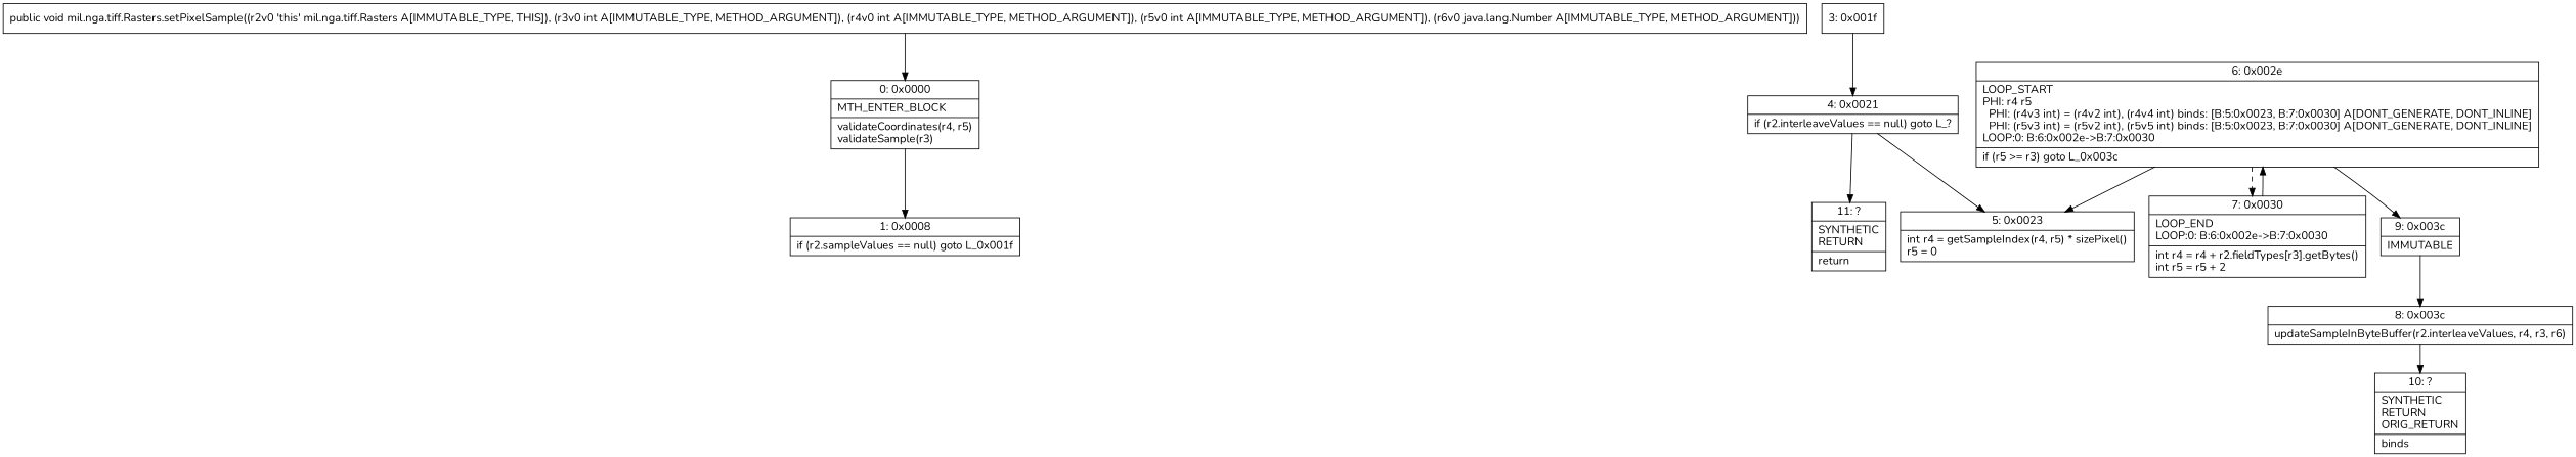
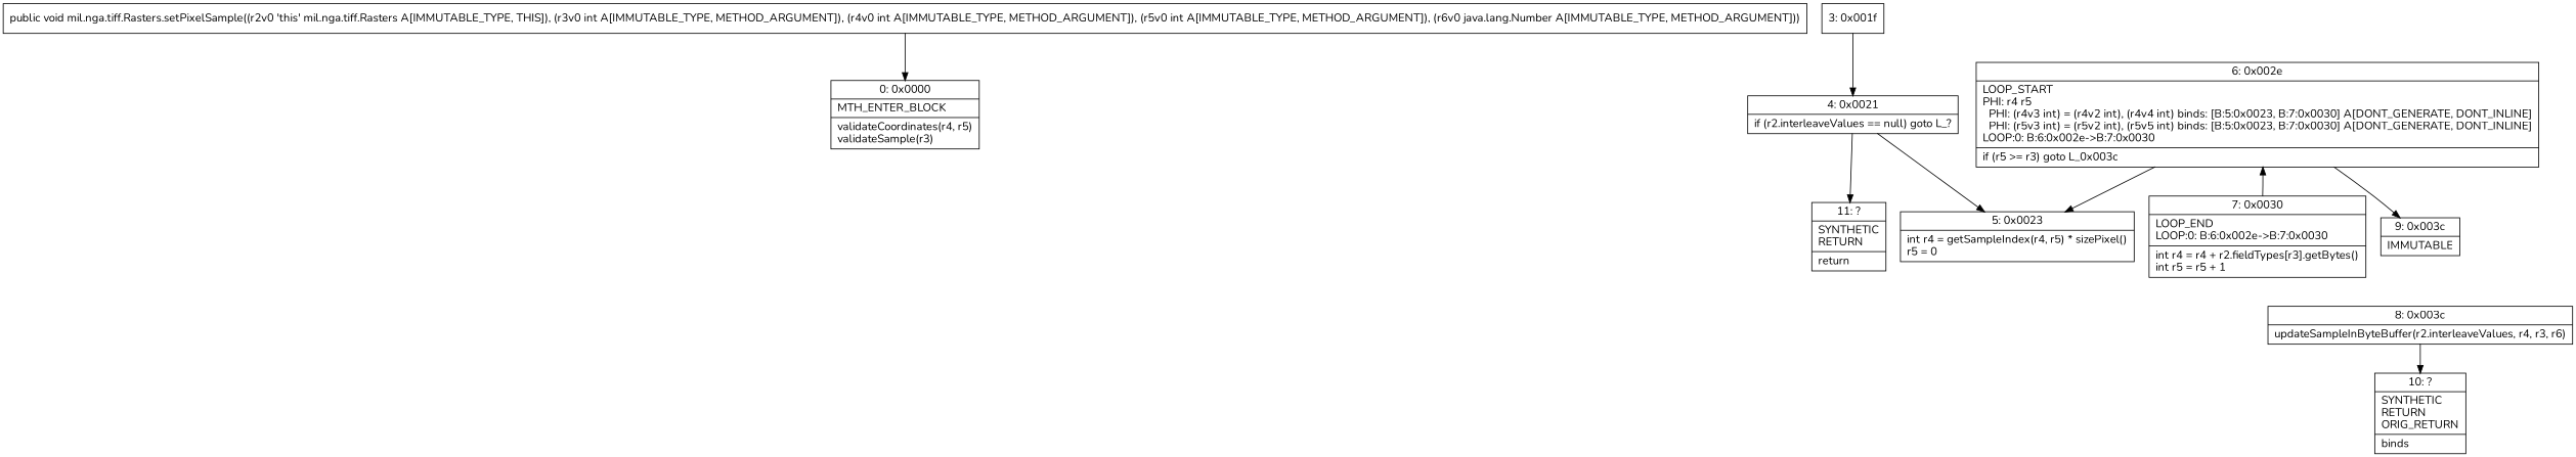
  digraph {
    fontname=Nunito
    node [fontname=Nunito shape=record]
    edge [fontname=Nunito]
    n1 [label="{0\:\ 0x0000|MTH_ENTER_BLOCK\l|validateCoordinates(r4, r5)\lvalidateSample(r3)\l}"]
-   n2 [label="{1\:\ 0x0008|if (r2.sampleValues == null) goto L_0x001f\l}"]
    n3 [label="{3\:\ 0x001f}"]
    n4 [label="{4\:\ 0x0021|if (r2.interleaveValues == null) goto L_?\l}"]
    n5 [label="{5\:\ 0x0023|int r4 = getSampleIndex(r4, r5) * sizePixel()\lr5 = 0\l}"]
    n6 [label="{11\:\ ?|SYNTHETIC\lRETURN\l|return\l}"]
    n7 [label="{6\:\ 0x002e|LOOP_START\lPHI: r4 r5 \l  PHI: (r4v3 int) = (r4v2 int), (r4v4 int) binds: [B:5:0x0023, B:7:0x0030] A[DONT_GENERATE, DONT_INLINE]\l  PHI: (r5v3 int) = (r5v2 int), (r5v5 int) binds: [B:5:0x0023, B:7:0x0030] A[DONT_GENERATE, DONT_INLINE]\lLOOP:0: B:6:0x002e\-\>B:7:0x0030\l|if (r5 \>= r3) goto L_0x003c\l}"]
-   n8 [label="{7\:\ 0x0030|LOOP_END\lLOOP:0: B:6:0x002e\-\>B:7:0x0030\l|int r4 = r4 + r2.fieldTypes[r3].getBytes()\lint r5 = r5 + 2\l}"]
+   n8 [label="{7\:\ 0x0030|LOOP_END\lLOOP:0: B:6:0x002e\-\>B:7:0x0030\l|int r4 = r4 + r2.fieldTypes[r3].getBytes()\lint r5 = r5 + 1\l}"]
    n9 [label="{9\:\ 0x003c|IMMUTABLE\l}"]
    n10 [label="{8\:\ 0x003c|updateSampleInByteBuffer(r2.interleaveValues, r4, r3, r6)\l}"]
    n11 [label="{10\:\ ?|SYNTHETIC\lRETURN\lORIG_RETURN\l|binds\l}"]
    n12 [label="{public void mil.nga.tiff.Rasters.setPixelSample((r2v0 'this' mil.nga.tiff.Rasters A[IMMUTABLE_TYPE, THIS]), (r3v0 int A[IMMUTABLE_TYPE, METHOD_ARGUMENT]), (r4v0 int A[IMMUTABLE_TYPE, METHOD_ARGUMENT]), (r5v0 int A[IMMUTABLE_TYPE, METHOD_ARGUMENT]), (r6v0 java.lang.Number A[IMMUTABLE_TYPE, METHOD_ARGUMENT])) }"]
-   n1 -> n2
    n3 -> n4
    n4 -> n5 [style=solid]
    n4 -> n6
    n7 -> n5
-   n7 -> n8 [style=dashed]
    n7 -> n9
    n8 -> n7
-   n9 -> n10
    n10 -> n11
    n12 -> n1
  }
